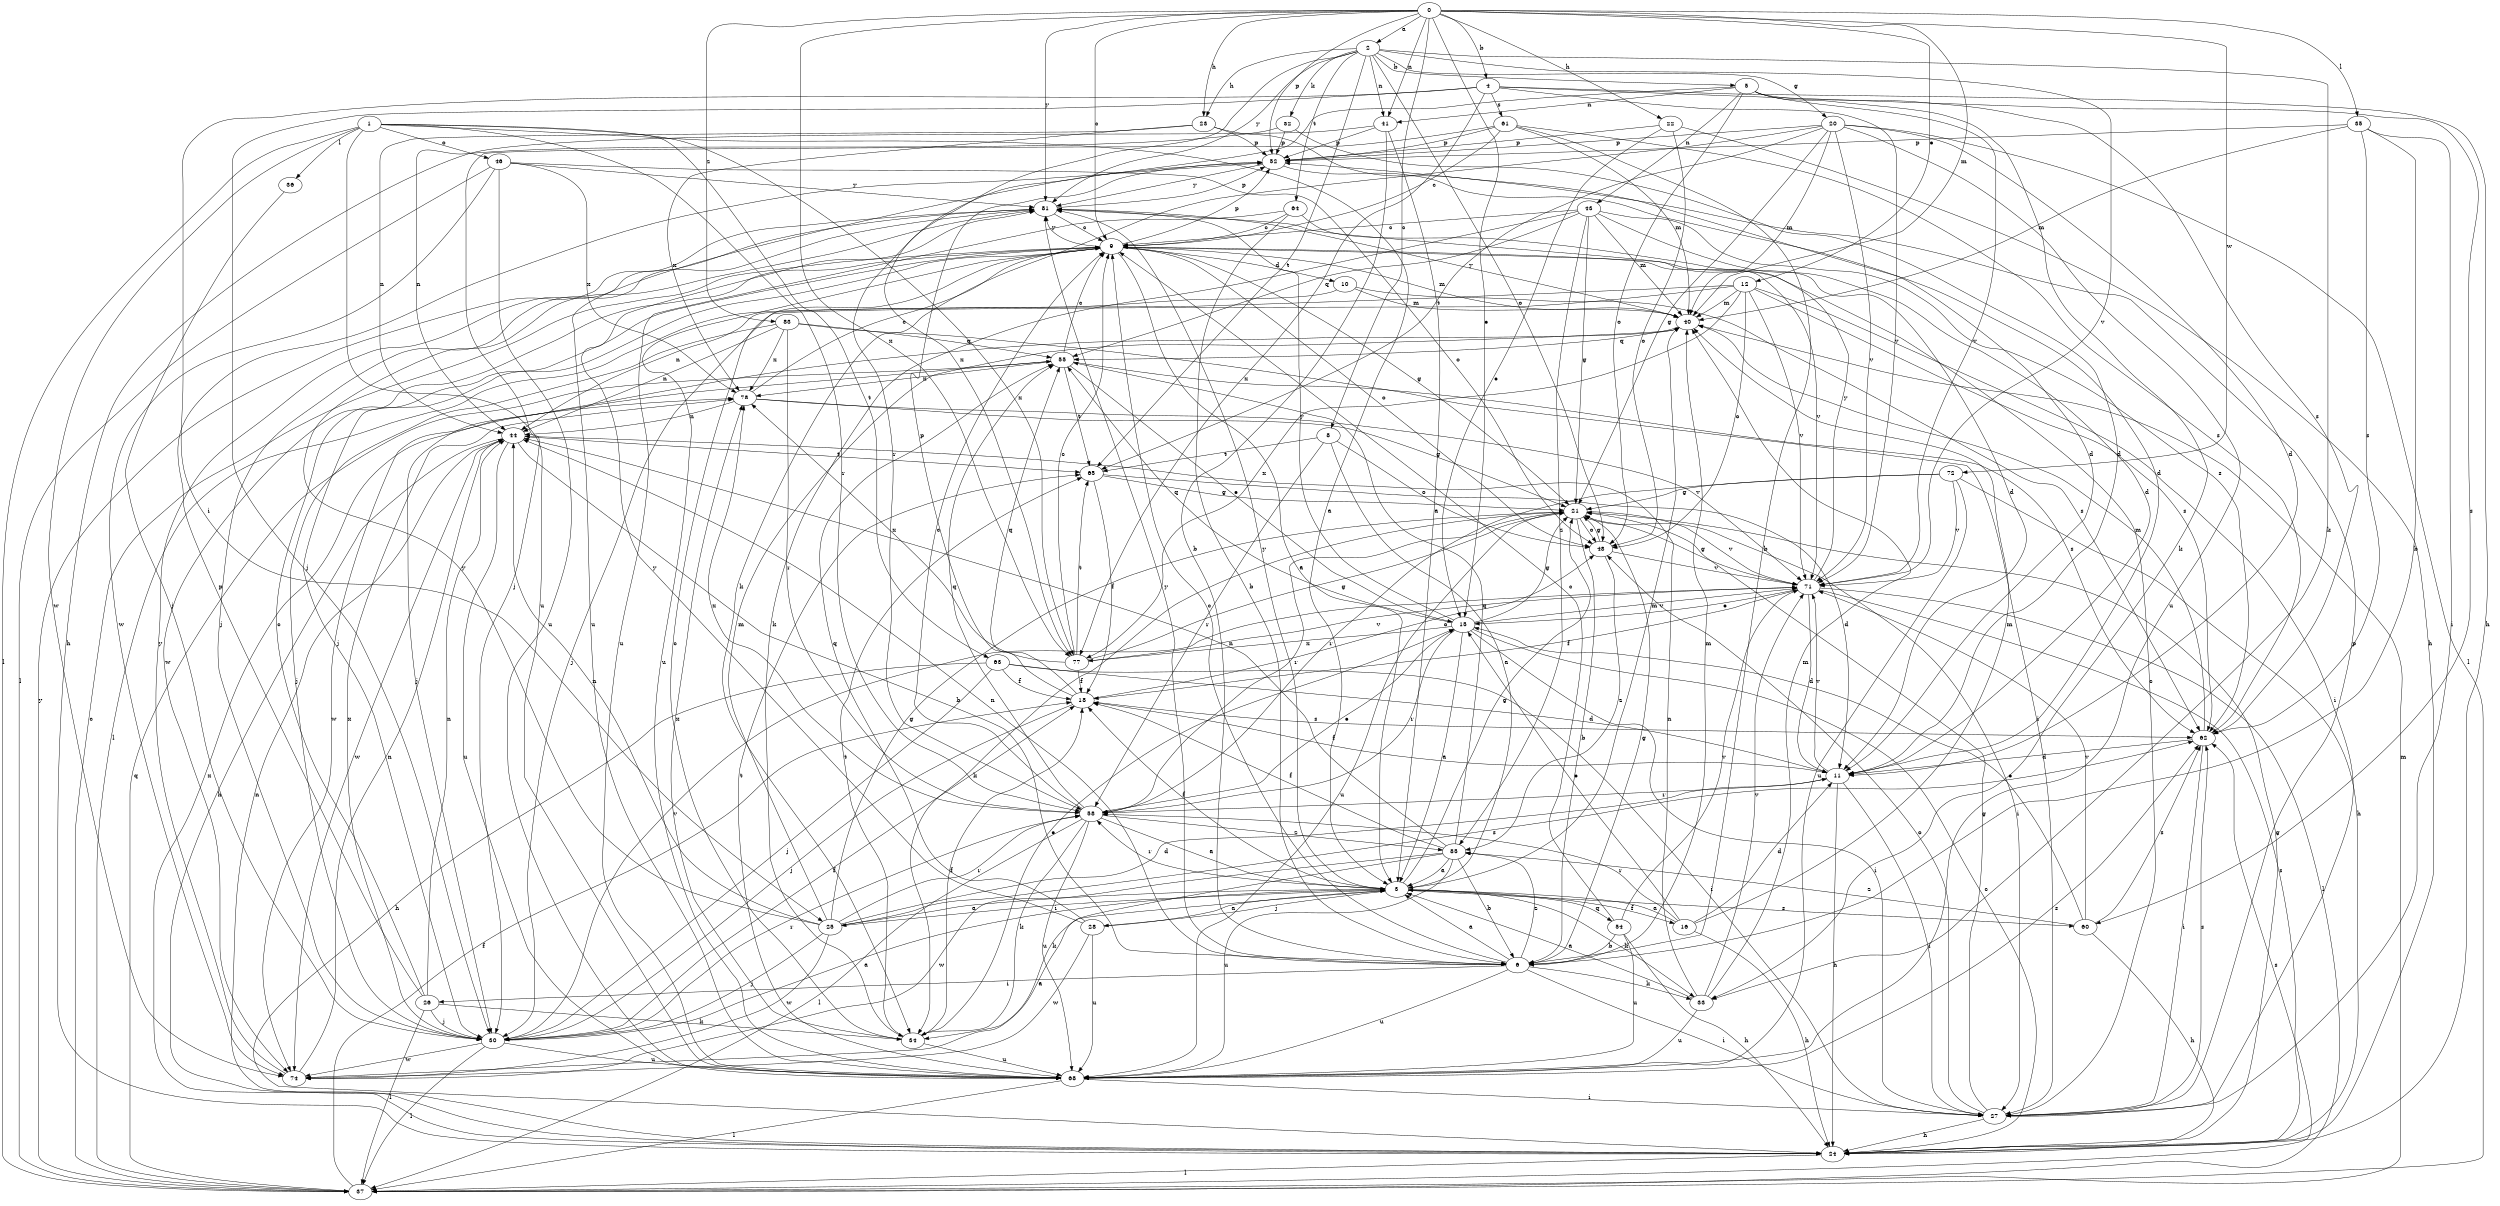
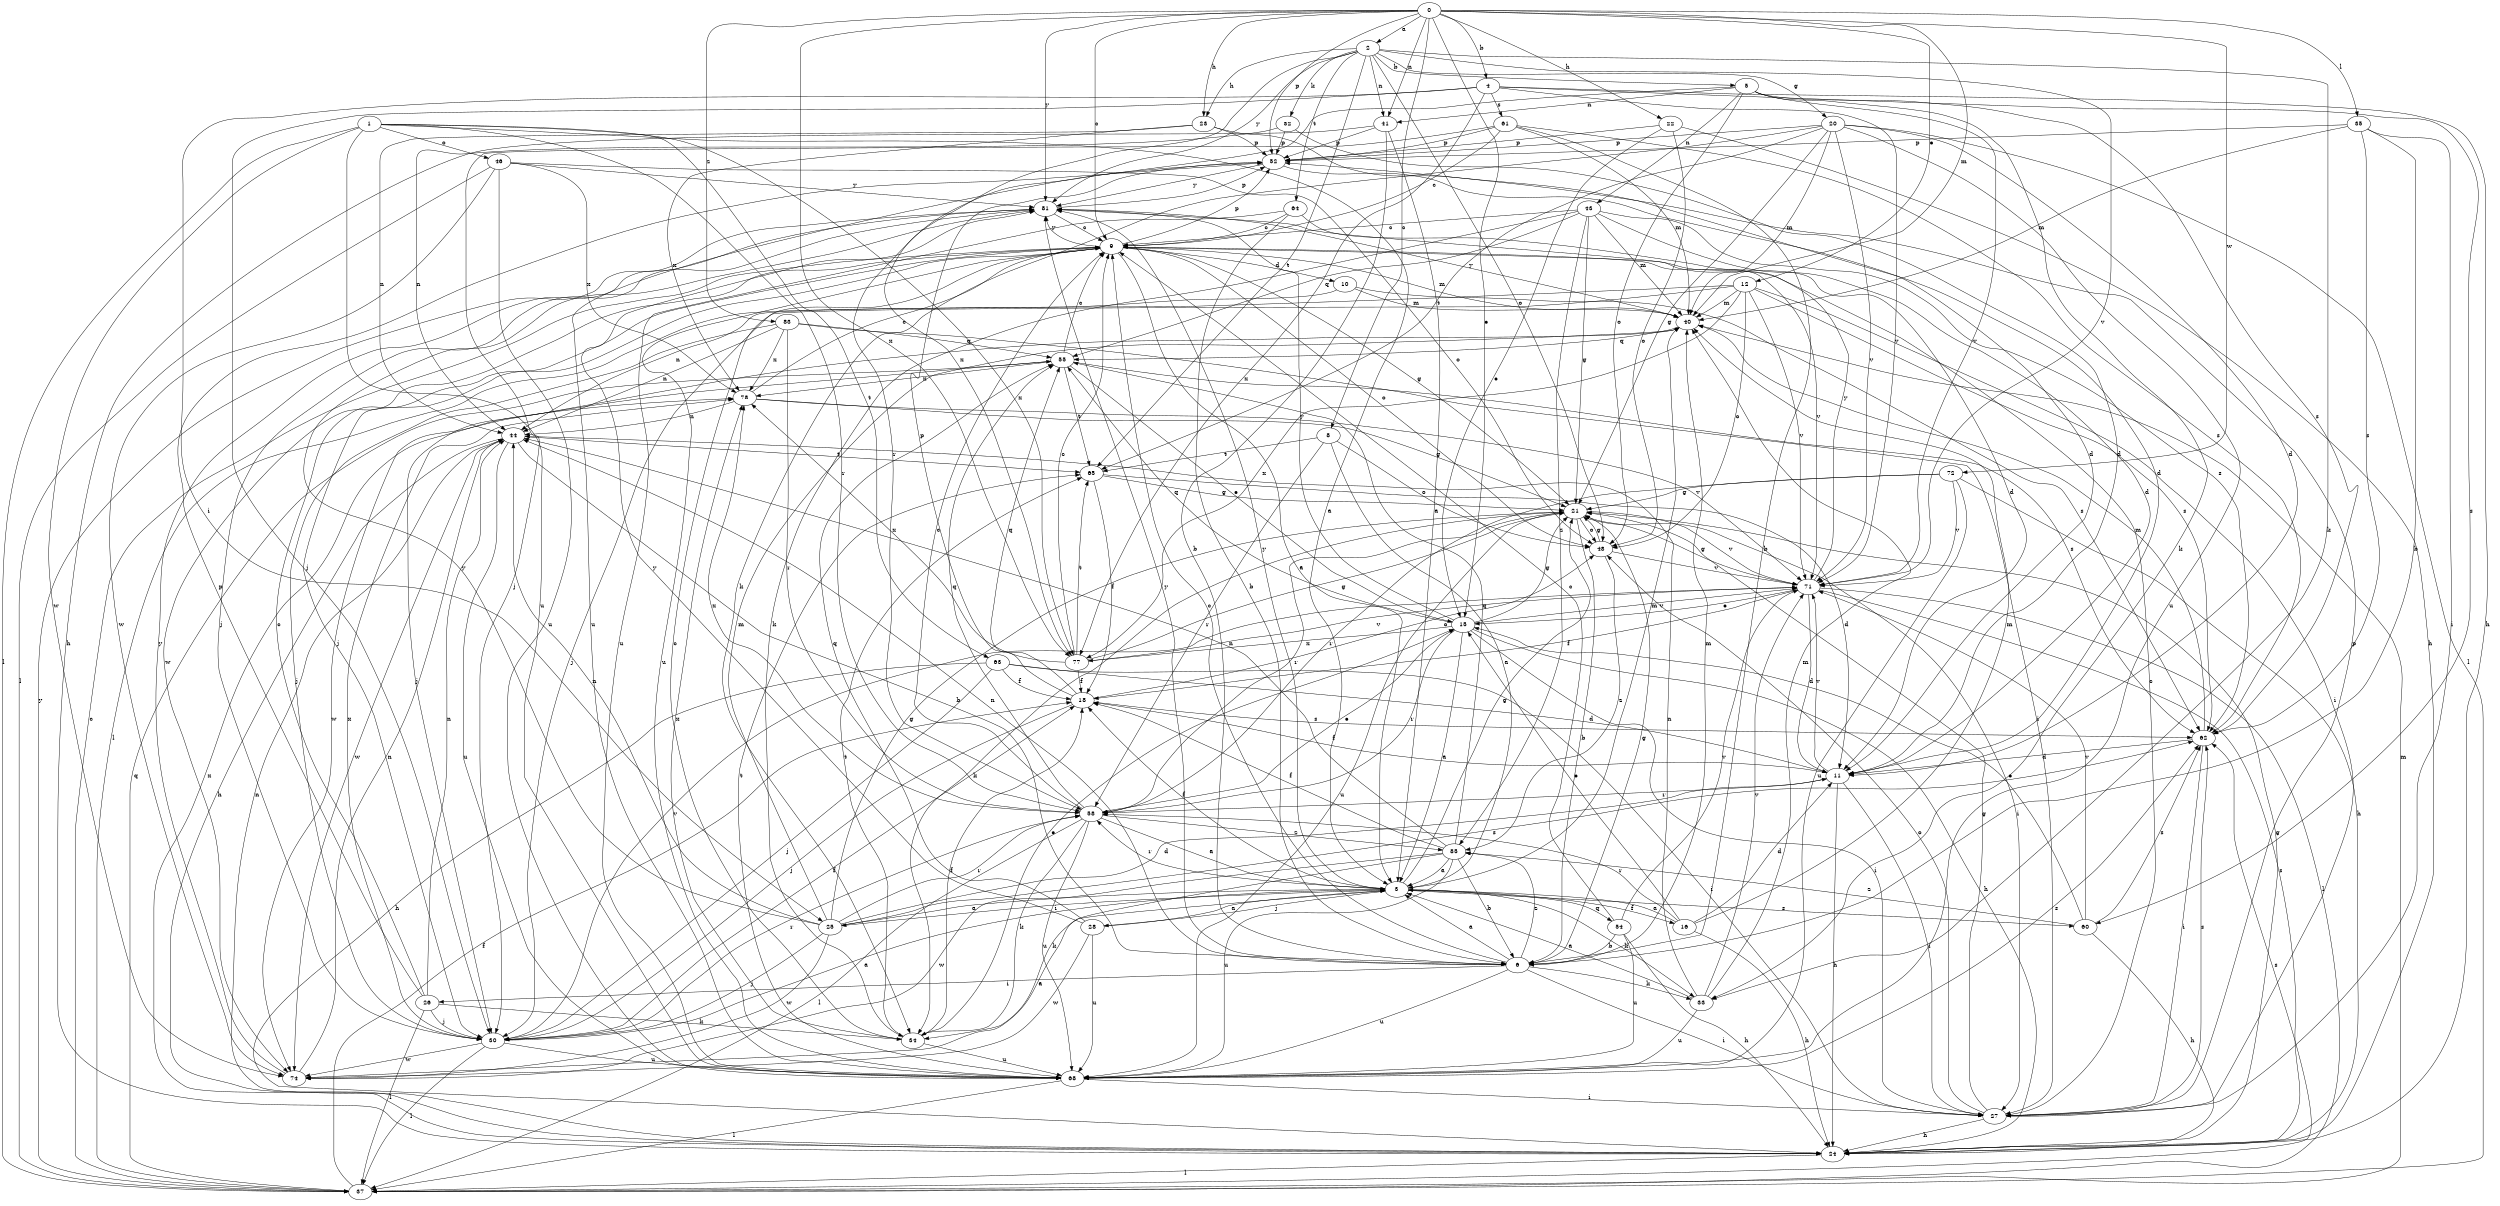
  strict digraph {
    0
    2
    4
    8
    9
    12
    15
    22
    23
    35
    40
    41
    52
    72
    77
    81
    83
    5
    20
    32
    33
    48
    64
    65
    71
    25
    60
    24
    30
    61
    3
    58
    68
    74
    21
    10
    62
    27
    44
    55
    11
    78
    6
    18
    1
-   36
    37
    46
    63
    16
    28
    54
    85
    34
    43
    26
    0 -> 2 [label=a]
    0 -> 4 [label=b]
    0 -> 8 [label=c]
    0 -> 9 [label=c]
    0 -> 12 [label=e]
    0 -> 15 [label=e]
    0 -> 22 [label=h]
    0 -> 23 [label=h]
    0 -> 35 [label=l]
    0 -> 40 [label=m]
    0 -> 41 [label=n]
    0 -> 52 [label=p]
    0 -> 72 [label=w]
    0 -> 77 [label=x]
    0 -> 81 [label=y]
    0 -> 83 [label=z]
    2 -> 23 [label=h]
    2 -> 41 [label=n]
    2 -> 77 [label=x]
    2 -> 81 [label=y]
    2 -> 5 [label=b]
    2 -> 20 [label=g]
    2 -> 32 [label=k]
    2 -> 33 [label=k]
    2 -> 48 [label=o]
    2 -> 64 [label=t]
    2 -> 65 [label=t]
    2 -> 71 [label=v]
    4 -> 77 [label=x]
    4 -> 71 [label=v]
    4 -> 25 [label=i]
    4 -> 60 [label=s]
    4 -> 24 [label=h]
    4 -> 30 [label=j]
    4 -> 61 [label=s]
    8 -> 48 [label=o]
    8 -> 65 [label=t]
    8 -> 3 [label=a]
    8 -> 58 [label=r]
    9 -> 40 [label=m]
    9 -> 52 [label=p]
    9 -> 81 [label=y]
    9 -> 48 [label=o]
    9 -> 71 [label=v]
    9 -> 30 [label=j]
    9 -> 3 [label=a]
    9 -> 68 [label=u]
    9 -> 74 [label=w]
    9 -> 21 [label=g]
    9 -> 10 [label=d]
    12 -> 40 [label=m]
    12 -> 77 [label=x]
    12 -> 48 [label=o]
    12 -> 71 [label=v]
    12 -> 30 [label=j]
    12 -> 62 [label=s]
    12 -> 27 [label=i]
    12 -> 44 [label=n]
    15 -> 77 [label=x]
    15 -> 81 [label=y]
    15 -> 71 [label=v]
-   15 -> 24 [label=c]
+   15 -> 24 [label=h]
    15 -> 3 [label=a]
    15 -> 58 [label=r]
    15 -> 21 [label=g]
    15 -> 27 [label=i]
    15 -> 55 [label=q]
    22 -> 15 [label=e]
    22 -> 52 [label=p]
    22 -> 48 [label=o]
    22 -> 24 [label=h]
    23 -> 52 [label=p]
    23 -> 44 [label=n]
    23 -> 11 [label=d]
    23 -> 78 [label=x]
    35 -> 40 [label=m]
    35 -> 52 [label=p]
    35 -> 62 [label=s]
    35 -> 27 [label=i]
    35 -> 6 [label=b]
    40 -> 81 [label=y]
    40 -> 30 [label=j]
    40 -> 55 [label=q]
    41 -> 52 [label=p]
    41 -> 24 [label=h]
    41 -> 3 [label=a]
    41 -> 6 [label=b]
    52 -> 81 [label=y]
    52 -> 68 [label=u]
    52 -> 11 [label=d]
    72 -> 71 [label=v]
    72 -> 24 [label=h]
    72 -> 58 [label=r]
    72 -> 68 [label=u]
    72 -> 21 [label=g]
    77 -> 9 [label=c]
    77 -> 65 [label=t]
    77 -> 71 [label=v]
    77 -> 21 [label=g]
    77 -> 78 [label=x]
    77 -> 18 [label=f]
    81 -> 9 [label=c]
    81 -> 52 [label=p]
    81 -> 30 [label=j]
    83 -> 30 [label=j]
    83 -> 58 [label=r]
    83 -> 27 [label=i]
    83 -> 44 [label=n]
    83 -> 55 [label=q]
    83 -> 78 [label=x]
    5 -> 41 [label=n]
    5 -> 33 [label=k]
    5 -> 48 [label=o]
    5 -> 71 [label=v]
    5 -> 58 [label=r]
    5 -> 62 [label=s]
    5 -> 43 [label=n]
    20 -> 40 [label=m]
    20 -> 52 [label=p]
    20 -> 65 [label=t]
    20 -> 71 [label=v]
    20 -> 68 [label=u]
    20 -> 21 [label=g]
    20 -> 11 [label=d]
    20 -> 37 [label=l]
    20 -> 34 [label=k]
    32 -> 52 [label=p]
    32 -> 44 [label=n]
    32 -> 11 [label=d]
    33 -> 40 [label=m]
    33 -> 71 [label=v]
    33 -> 3 [label=a]
    33 -> 68 [label=u]
    33 -> 44 [label=n]
    48 -> 71 [label=v]
    48 -> 21 [label=g]
    48 -> 85 [label=z]
    64 -> 9 [label=c]
    64 -> 68 [label=u]
    64 -> 11 [label=d]
    64 -> 6 [label=b]
    65 -> 21 [label=g]
    65 -> 11 [label=d]
    65 -> 18 [label=f]
    71 -> 15 [label=e]
    71 -> 81 [label=y]
    71 -> 24 [label=s]
    71 -> 21 [label=g]
    71 -> 11 [label=d]
    71 -> 18 [label=f]
    71 -> 37 [label=l]
    25 -> 40 [label=m]
    25 -> 81 [label=y]
    25 -> 30 [label=j]
    25 -> 3 [label=a]
    25 -> 58 [label=r]
    25 -> 74 [label=w]
    25 -> 21 [label=g]
    25 -> 62 [label=s]
    25 -> 44 [label=n]
    25 -> 11 [label=d]
    60 -> 15 [label=e]
    60 -> 71 [label=v]
    60 -> 24 [label=h]
    60 -> 62 [label=s]
    60 -> 85 [label=z]
    24 -> 21 [label=g]
    24 -> 44 [label=n]
    24 -> 78 [label=x]
    24 -> 37 [label=l]
    30 -> 71 [label=v]
    30 -> 3 [label=a]
    30 -> 58 [label=r]
    30 -> 68 [label=u]
    30 -> 74 [label=w]
    30 -> 78 [label=x]
    30 -> 18 [label=f]
    30 -> 37 [label=l]
    61 -> 9 [label=c]
    61 -> 40 [label=m]
    61 -> 52 [label=p]
    61 -> 30 [label=j]
    61 -> 62 [label=s]
    61 -> 6 [label=b]
    3 -> 40 [label=m]
    3 -> 81 [label=y]
    3 -> 33 [label=k]
    3 -> 25 [label=i]
    3 -> 60 [label=s]
    3 -> 58 [label=r]
    3 -> 21 [label=g]
    3 -> 18 [label=f]
    3 -> 16 [label=f]
    3 -> 28 [label=j]
    3 -> 54 [label=q]
    58 -> 9 [label=c]
    58 -> 15 [label=e]
    58 -> 3 [label=a]
    58 -> 68 [label=u]
    58 -> 55 [label=q]
    58 -> 78 [label=x]
    58 -> 37 [label=l]
    58 -> 85 [label=z]
    58 -> 34 [label=k]
    68 -> 65 [label=t]
    68 -> 62 [label=s]
    68 -> 27 [label=i]
    68 -> 37 [label=l]
    74 -> 81 [label=y]
    74 -> 3 [label=a]
    74 -> 44 [label=n]
    21 -> 48 [label=o]
    21 -> 71 [label=v]
    21 -> 58 [label=r]
    21 -> 68 [label=u]
    21 -> 27 [label=i]
    21 -> 6 [label=b]
    21 -> 34 [label=k]
    10 -> 40 [label=m]
    10 -> 62 [label=s]
    10 -> 37 [label=l]
    62 -> 40 [label=m]
    62 -> 27 [label=i]
    62 -> 11 [label=d]
    27 -> 9 [label=c]
    27 -> 52 [label=p]
    27 -> 48 [label=o]
    27 -> 24 [label=h]
    27 -> 21 [label=g]
    27 -> 62 [label=s]
    44 -> 65 [label=t]
    44 -> 24 [label=h]
    44 -> 68 [label=u]
    44 -> 74 [label=w]
    44 -> 6 [label=b]
    55 -> 9 [label=c]
    55 -> 15 [label=e]
    55 -> 65 [label=t]
    55 -> 74 [label=w]
    55 -> 62 [label=s]
    55 -> 78 [label=x]
    11 -> 71 [label=v]
    11 -> 24 [label=h]
    11 -> 58 [label=r]
    11 -> 27 [label=i]
    11 -> 18 [label=f]
    78 -> 9 [label=c]
    78 -> 71 [label=v]
    78 -> 21 [label=g]
    78 -> 44 [label=n]
    6 -> 9 [label=c]
    6 -> 40 [label=m]
    6 -> 81 [label=y]
    6 -> 33 [label=k]
    6 -> 3 [label=a]
    6 -> 68 [label=u]
    6 -> 21 [label=g]
    6 -> 27 [label=i]
    6 -> 44 [label=n]
    6 -> 85 [label=z]
    6 -> 26 [label=i]
    18 -> 52 [label=p]
    18 -> 48 [label=o]
    18 -> 30 [label=j]
    18 -> 62 [label=s]
    18 -> 55 [label=q]
    1 -> 77 [label=x]
    1 -> 3 [label=a]
    1 -> 58 [label=r]
    1 -> 68 [label=u]
    1 -> 74 [label=w]
-   1 -> 36 [label=l]
    1 -> 37 [label=l]
    1 -> 46 [label=o]
    1 -> 63 [label=t]
-   36 -> 30 [label=j]
    37 -> 9 [label=c]
    37 -> 40 [label=m]
    37 -> 81 [label=y]
    37 -> 62 [label=s]
    37 -> 55 [label=q]
    37 -> 18 [label=f]
    46 -> 81 [label=y]
    46 -> 48 [label=o]
    46 -> 68 [label=u]
    46 -> 74 [label=w]
    46 -> 78 [label=x]
    46 -> 37 [label=l]
    63 -> 24 [label=h]
    63 -> 30 [label=j]
    63 -> 27 [label=i]
    63 -> 11 [label=d]
    63 -> 18 [label=f]
    16 -> 15 [label=e]
    16 -> 40 [label=m]
    16 -> 24 [label=h]
    16 -> 3 [label=a]
    16 -> 58 [label=r]
    16 -> 11 [label=d]
    28 -> 81 [label=y]
    28 -> 3 [label=a]
    28 -> 68 [label=u]
    28 -> 74 [label=w]
    28 -> 55 [label=q]
    54 -> 9 [label=c]
    54 -> 71 [label=v]
    54 -> 24 [label=h]
    54 -> 68 [label=u]
    54 -> 6 [label=b]
    85 -> 3 [label=a]
    85 -> 68 [label=u]
    85 -> 74 [label=w]
    85 -> 44 [label=n]
    85 -> 55 [label=q]
    85 -> 6 [label=b]
    85 -> 18 [label=f]
    85 -> 34 [label=k]
    34 -> 9 [label=c]
    34 -> 15 [label=e]
    34 -> 65 [label=t]
    34 -> 68 [label=u]
    34 -> 78 [label=x]
    34 -> 18 [label=f]
    43 -> 9 [label=c]
    43 -> 40 [label=m]
    43 -> 21 [label=g]
    43 -> 62 [label=s]
    43 -> 55 [label=q]
    43 -> 11 [label=d]
    43 -> 85 [label=z]
    43 -> 34 [label=k]
    26 -> 9 [label=c]
    26 -> 52 [label=p]
    26 -> 30 [label=j]
    26 -> 44 [label=n]
    26 -> 37 [label=l]
    26 -> 34 [label=k]
  }
